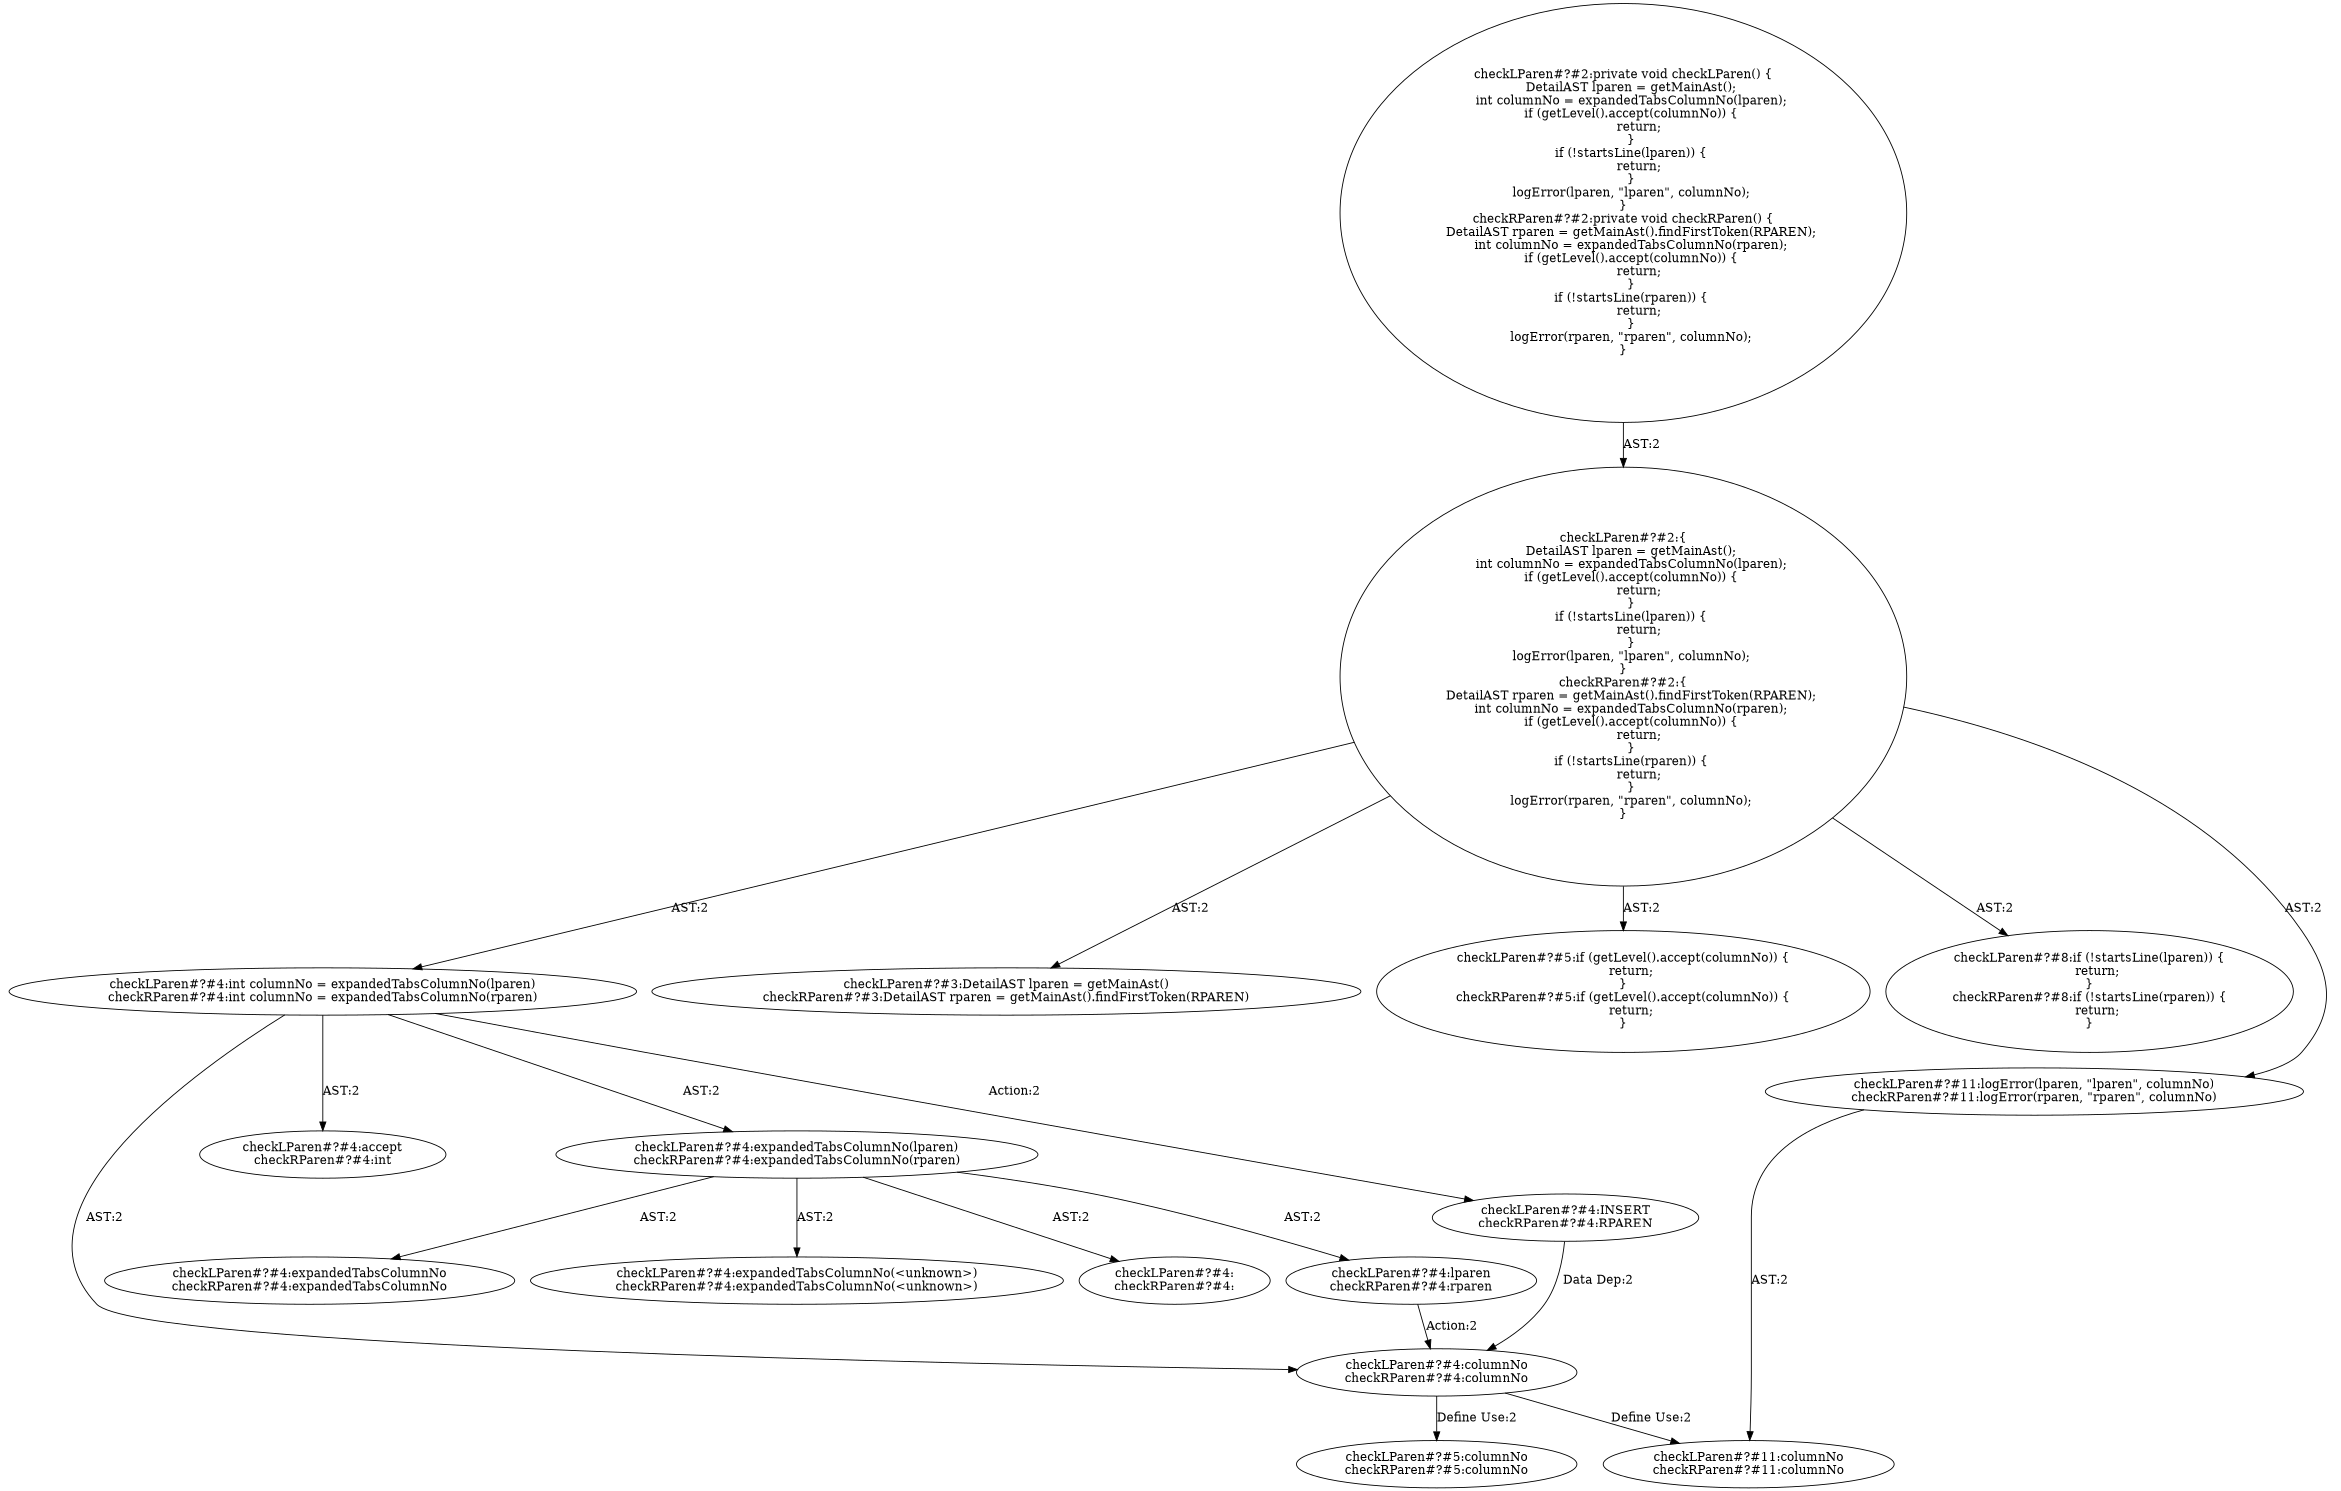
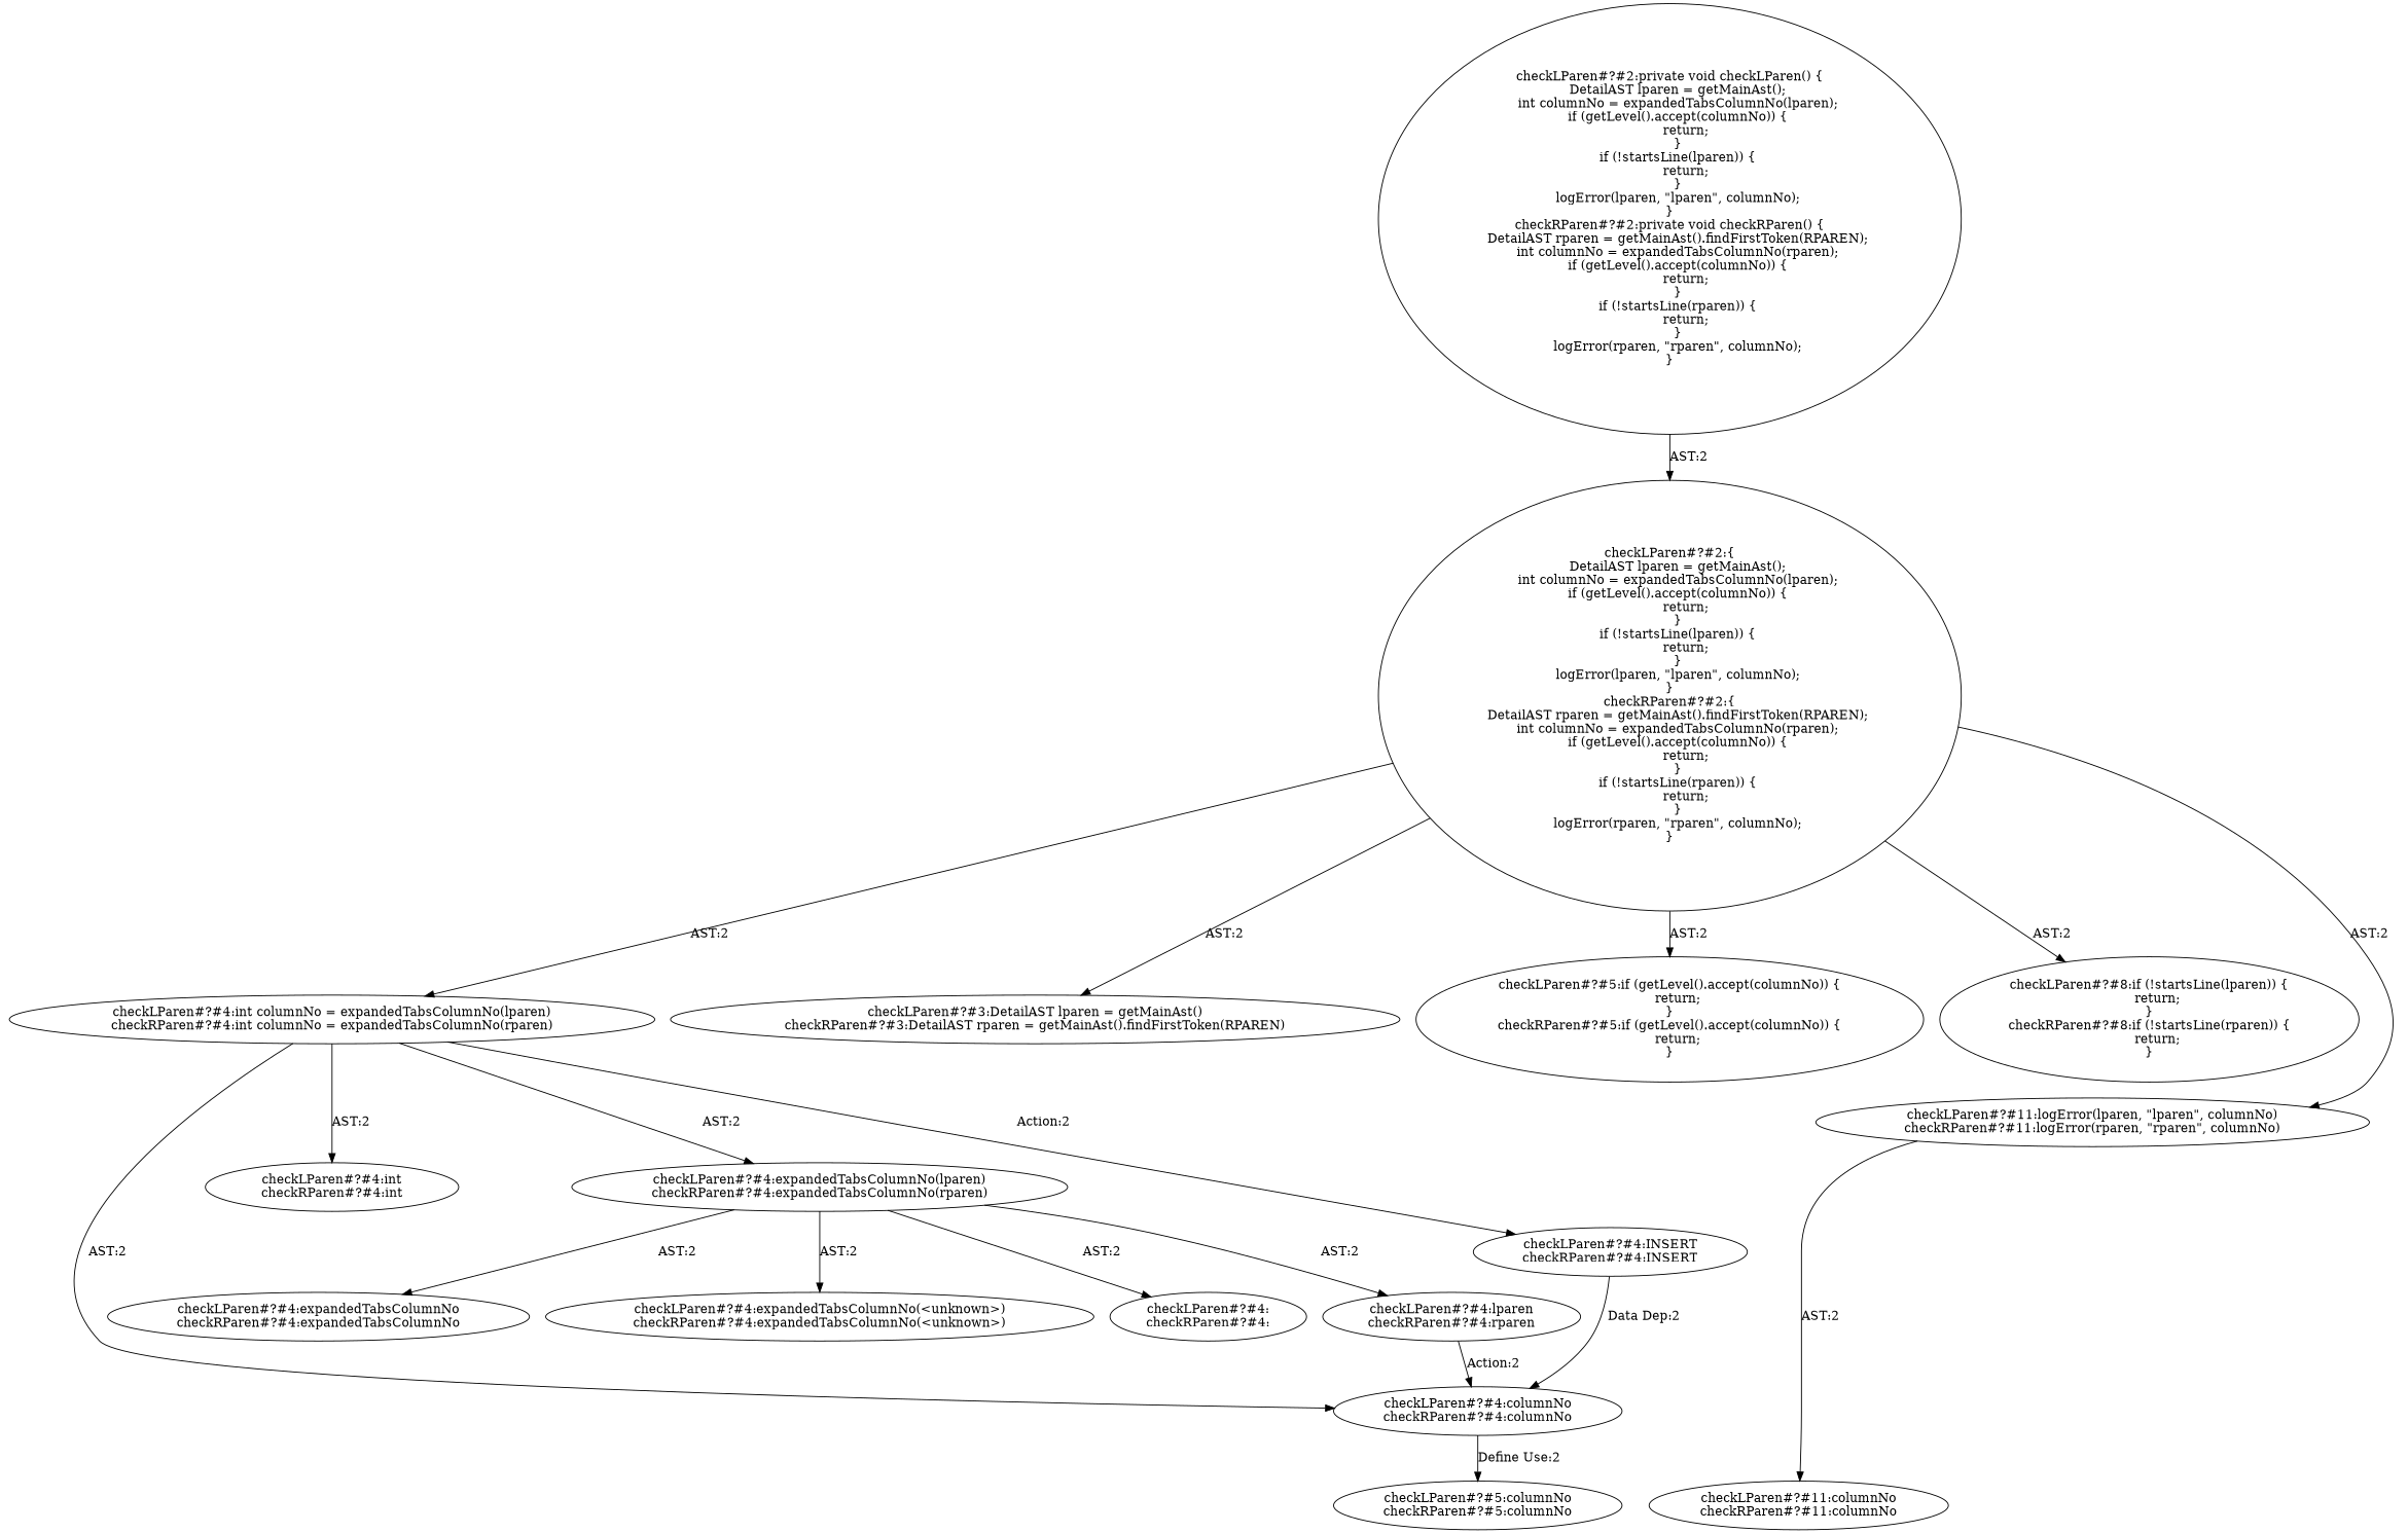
  digraph {
    node [shape=ellipse]
-   n1 [label="checkLParen#?#4:INSERT\ncheckRParen#?#4:RPAREN"]
+   n1 [label="checkLParen#?#4:INSERT\ncheckRParen#?#4:INSERT"]
    n2 [label="checkLParen#?#4:columnNo\ncheckRParen#?#4:columnNo"]
    n3 [label="checkLParen#?#4:int columnNo = expandedTabsColumnNo(lparen)\ncheckRParen#?#4:int columnNo = expandedTabsColumnNo(rparen)"]
-   n4 [label="checkLParen#?#4:accept\ncheckRParen#?#4:int"]
+   n4 [label="checkLParen#?#4:int\ncheckRParen#?#4:int"]
    n5 [label="checkLParen#?#4:expandedTabsColumnNo(lparen)\ncheckRParen#?#4:expandedTabsColumnNo(rparen)"]
    n6 [label="checkLParen#?#11:columnNo\ncheckRParen#?#11:columnNo"]
    n7 [label="checkLParen#?#5:columnNo\ncheckRParen#?#5:columnNo"]
    n8 [label="checkLParen#?#4:\ncheckRParen#?#4:"]
    n9 [label="checkLParen#?#4:lparen\ncheckRParen#?#4:rparen"]
    n10 [label="checkLParen#?#4:expandedTabsColumnNo\ncheckRParen#?#4:expandedTabsColumnNo"]
    n11 [label="checkLParen#?#4:expandedTabsColumnNo(<unknown>)\ncheckRParen#?#4:expandedTabsColumnNo(<unknown>)"]
    n12 [label="checkLParen#?#2:\{\n    DetailAST lparen = getMainAst();\n    int columnNo = expandedTabsColumnNo(lparen);\n    if (getLevel().accept(columnNo)) \{\n        return;\n    \}\n    if (!startsLine(lparen)) \{\n        return;\n    \}\n    logError(lparen, \"lparen\", columnNo);\n\}\ncheckRParen#?#2:\{\n    DetailAST rparen = getMainAst().findFirstToken(RPAREN);\n    int columnNo = expandedTabsColumnNo(rparen);\n    if (getLevel().accept(columnNo)) \{\n        return;\n    \}\n    if (!startsLine(rparen)) \{\n        return;\n    \}\n    logError(rparen, \"rparen\", columnNo);\n\}"]
    n13 [label="checkLParen#?#3:DetailAST lparen = getMainAst()\ncheckRParen#?#3:DetailAST rparen = getMainAst().findFirstToken(RPAREN)"]
    n14 [label="checkLParen#?#5:if (getLevel().accept(columnNo)) \{\n    return;\n\}\ncheckRParen#?#5:if (getLevel().accept(columnNo)) \{\n    return;\n\}"]
    n15 [label="checkLParen#?#8:if (!startsLine(lparen)) \{\n    return;\n\}\ncheckRParen#?#8:if (!startsLine(rparen)) \{\n    return;\n\}"]
    n16 [label="checkLParen#?#11:logError(lparen, \"lparen\", columnNo)\ncheckRParen#?#11:logError(rparen, \"rparen\", columnNo)"]
    n17 [label="checkLParen#?#2:private void checkLParen() \{\n    DetailAST lparen = getMainAst();\n    int columnNo = expandedTabsColumnNo(lparen);\n    if (getLevel().accept(columnNo)) \{\n        return;\n    \}\n    if (!startsLine(lparen)) \{\n        return;\n    \}\n    logError(lparen, \"lparen\", columnNo);\n\}\ncheckRParen#?#2:private void checkRParen() \{\n    DetailAST rparen = getMainAst().findFirstToken(RPAREN);\n    int columnNo = expandedTabsColumnNo(rparen);\n    if (getLevel().accept(columnNo)) \{\n        return;\n    \}\n    if (!startsLine(rparen)) \{\n        return;\n    \}\n    logError(rparen, \"rparen\", columnNo);\n\}"]
    n1 -> n2 [label="Data Dep:2"]
-   n2 -> n6 [label="Define Use:2"]
    n2 -> n7 [label="Define Use:2"]
    n3 -> n1 [label="Action:2"]
    n3 -> n2 [label="AST:2"]
    n3 -> n4 [label="AST:2"]
    n3 -> n5 [label="AST:2"]
    n5 -> n8 [label="AST:2"]
    n5 -> n9 [label="AST:2"]
    n5 -> n10 [label="AST:2"]
    n5 -> n11 [label="AST:2"]
    n9 -> n2 [label="Action:2"]
    n12 -> n3 [label="AST:2"]
    n12 -> n13 [label="AST:2"]
    n12 -> n14 [label="AST:2"]
    n12 -> n15 [label="AST:2"]
    n12 -> n16 [label="AST:2"]
    n16 -> n6 [label="AST:2"]
    n17 -> n12 [label="AST:2"]
  }
